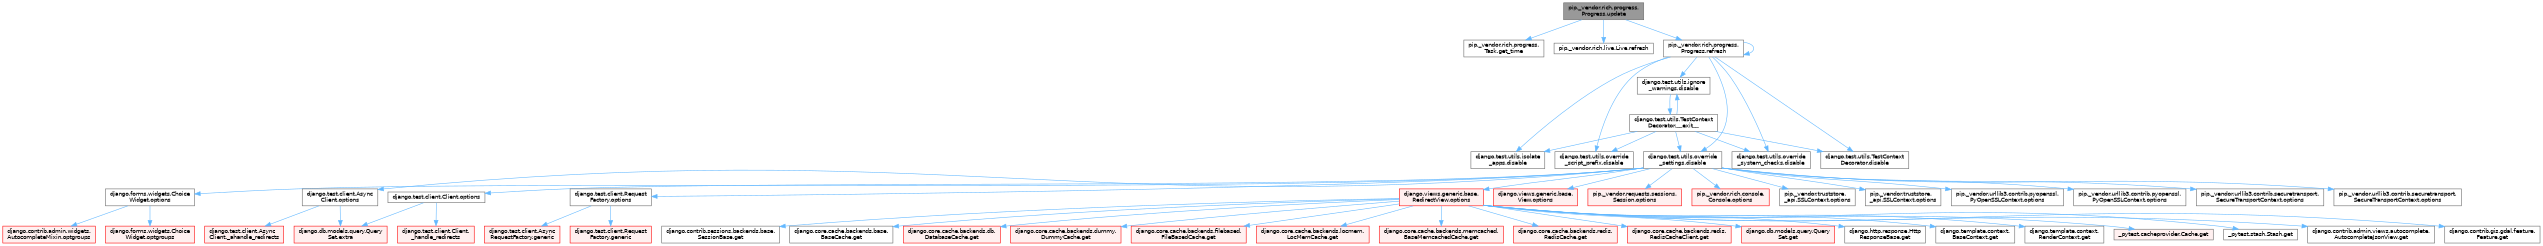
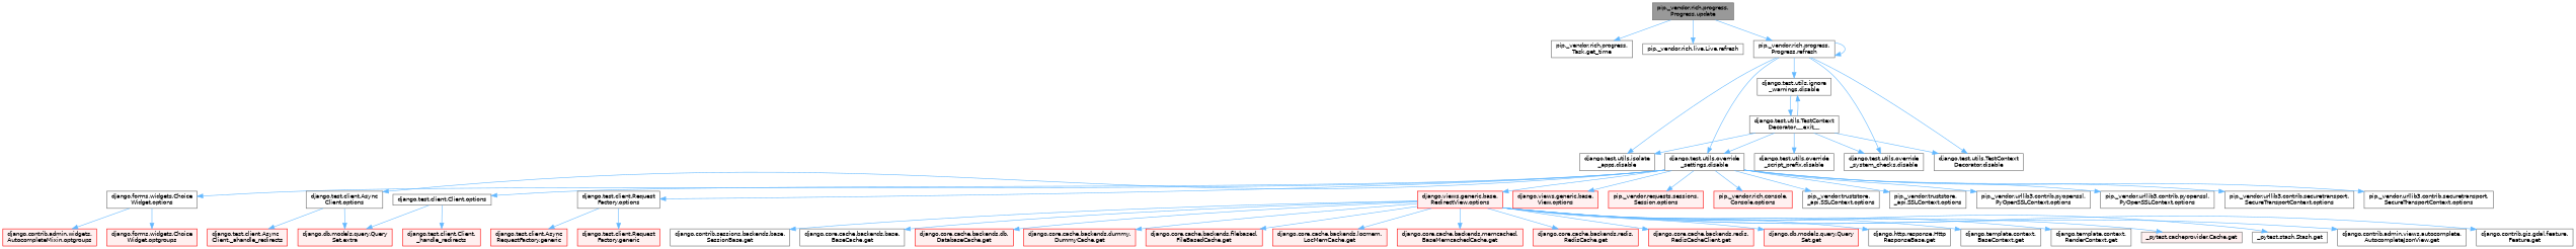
  digraph {
    rankdir=TB
    node [color=grey40 fillcolor=white fontname=Helvetica fontsize=10 shape=box style=filled]
    edge [color=steelblue1 fontname=Helvetica fontsize=10 labelfontname=Helvetica labelfontsize=10 style=solid]
    n1 [color=gray40 fillcolor=grey60 fontcolor=black height=0.2 label="pip._vendor.rich.progress.\lProgress.update" width=0.4]
    n2 [height=0.2 label="pip._vendor.rich.progress.\lTask.get_time" width=0.4]
    n3 [height=0.2 label="pip._vendor.rich.live.Live.refresh" width=0.4]
    n4 [height=0.2 label="pip._vendor.rich.progress.\lProgress.refresh" width=0.4]
    n5 [height=0.2 label="django.test.utils.ignore\l_warnings.disable" width=0.4]
    n6 [height=0.2 label="django.test.utils.isolate\l_apps.disable" width=0.4]
    n7 [height=0.2 label="django.test.utils.override\l_script_prefix.disable" width=0.4]
    n8 [height=0.2 label="django.test.utils.override\l_settings.disable" width=0.4]
    n9 [height=0.2 label="django.test.utils.override\l_system_checks.disable" width=0.4]
    n10 [height=0.2 label="django.test.utils.TestContext\lDecorator.disable" width=0.4]
    n11 [height=0.2 label="django.test.utils.TestContext\lDecorator.__exit__" width=0.4]
    n12 [height=0.2 label="django.forms.widgets.Choice\lWidget.options" width=0.4]
    n13 [height=0.2 label="django.test.client.Async\lClient.options" width=0.4]
    n14 [height=0.2 label="django.test.client.Client.options" width=0.4]
    n15 [height=0.2 label="django.test.client.Request\lFactory.options" width=0.4]
    n16 [color=red fillcolor="#FFF0F0" height=0.2 label="django.views.generic.base.\lRedirectView.options" width=0.4]
    n17 [color=red fillcolor="#FFF0F0" height=0.2 label="django.views.generic.base.\lView.options" width=0.4]
    n18 [color=red fillcolor="#FFF0F0" height=0.2 label="pip._vendor.requests.sessions.\lSession.options" width=0.4]
    n19 [color=red fillcolor="#FFF0F0" height=0.2 label="pip._vendor.rich.console.\lConsole.options" width=0.4]
    n20 [height=0.2 label="pip._vendor.truststore.\l_api.SSLContext.options" width=0.4]
    n21 [height=0.2 label="pip._vendor.truststore.\l_api.SSLContext.options" width=0.4]
    n22 [height=0.2 label="pip._vendor.urllib3.contrib.pyopenssl.\lPyOpenSSLContext.options" width=0.4]
    n23 [height=0.2 label="pip._vendor.urllib3.contrib.pyopenssl.\lPyOpenSSLContext.options" width=0.4]
    n24 [height=0.2 label="pip._vendor.urllib3.contrib.securetransport.\lSecureTransportContext.options" width=0.4]
    n25 [height=0.2 label="pip._vendor.urllib3.contrib.securetransport.\lSecureTransportContext.options" width=0.4]
    n26 [color=red fillcolor="#FFF0F0" height=0.2 label="django.contrib.admin.widgets.\lAutocompleteMixin.optgroups" width=0.4]
    n27 [color=red fillcolor="#FFF0F0" height=0.2 label="django.forms.widgets.Choice\lWidget.optgroups" width=0.4]
    n28 [color=red fillcolor="#FFF0F0" height=0.2 label="django.test.client.Async\lClient._ahandle_redirects" width=0.4]
    n29 [color=red fillcolor="#FFF0F0" height=0.2 label="django.db.models.query.Query\lSet.extra" width=0.4]
    n30 [color=red fillcolor="#FFF0F0" height=0.2 label="django.test.client.Client.\l_handle_redirects" width=0.4]
    n31 [color=red fillcolor="#FFF0F0" height=0.2 label="django.test.client.Async\lRequestFactory.generic" width=0.4]
    n32 [color=red fillcolor="#FFF0F0" height=0.2 label="django.test.client.Request\lFactory.generic" width=0.4]
    n33 [fillcolor="#FFF0F0" height=0.2 label="_pytest.cacheprovider.Cache.get" width=0.4]
    n34 [height=0.2 label="_pytest.stash.Stash.get" width=0.4]
    n35 [height=0.2 label="django.contrib.admin.views.autocomplete.\lAutocompleteJsonView.get" width=0.4]
    n36 [height=0.2 label="django.contrib.gis.gdal.feature.\lFeature.get" width=0.4]
    n37 [height=0.2 label="django.contrib.sessions.backends.base.\lSessionBase.get" width=0.4]
    n38 [height=0.2 label="django.core.cache.backends.base.\lBaseCache.get" width=0.4]
    n39 [color=red fillcolor="#FFF0F0" height=0.2 label="django.core.cache.backends.db.\lDatabaseCache.get" width=0.4]
    n40 [color=red fillcolor="#FFF0F0" height=0.2 label="django.core.cache.backends.dummy.\lDummyCache.get" width=0.4]
    n41 [color=red fillcolor="#FFF0F0" height=0.2 label="django.core.cache.backends.filebased.\lFileBasedCache.get" width=0.4]
    n42 [color=red fillcolor="#FFF0F0" height=0.2 label="django.core.cache.backends.locmem.\lLocMemCache.get" width=0.4]
    n43 [color=red fillcolor="#FFF0F0" height=0.2 label="django.core.cache.backends.memcached.\lBaseMemcachedCache.get" width=0.4]
    n44 [color=red fillcolor="#FFF0F0" height=0.2 label="django.core.cache.backends.redis.\lRedisCache.get" width=0.4]
    n45 [color=red fillcolor="#FFF0F0" height=0.2 label="django.core.cache.backends.redis.\lRedisCacheClient.get" width=0.4]
    n46 [color=red fillcolor="#FFF0F0" height=0.2 label="django.db.models.query.Query\lSet.get" width=0.4]
    n47 [height=0.2 label="django.http.response.Http\lResponseBase.get" width=0.4]
    n48 [height=0.2 label="django.template.context.\lBaseContext.get" width=0.4]
    n49 [height=0.2 label="django.template.context.\lRenderContext.get" width=0.4]
    n1 -> n2
    n1 -> n3
    n1 -> n4
    n4 -> n4
    n4 -> n5
    n4 -> n6
-   n4 -> n7
    n4 -> n8
    n4 -> n9
    n4 -> n10
    n5 -> n11
    n8 -> n12
    n8 -> n13
    n8 -> n14
    n8 -> n15
    n8 -> n16
    n8 -> n17
    n8 -> n18
    n8 -> n19
    n8 -> n20
    n8 -> n21
    n8 -> n22
    n8 -> n23
    n8 -> n24
    n8 -> n25
    n11 -> n5
    n11 -> n6
    n11 -> n7
    n11 -> n8
    n11 -> n9
    n11 -> n10
    n12 -> n26
    n12 -> n27
    n13 -> n28
    n13 -> n29
    n14 -> n29
    n14 -> n30
    n15 -> n31
    n15 -> n32
    n16 -> n33
    n16 -> n34
    n16 -> n35
    n16 -> n36
    n16 -> n37
    n16 -> n38
    n16 -> n39
    n16 -> n40
    n16 -> n41
    n16 -> n42
    n16 -> n43
    n16 -> n44
    n16 -> n45
    n16 -> n46
    n16 -> n47
    n16 -> n48
    n16 -> n49
  }
